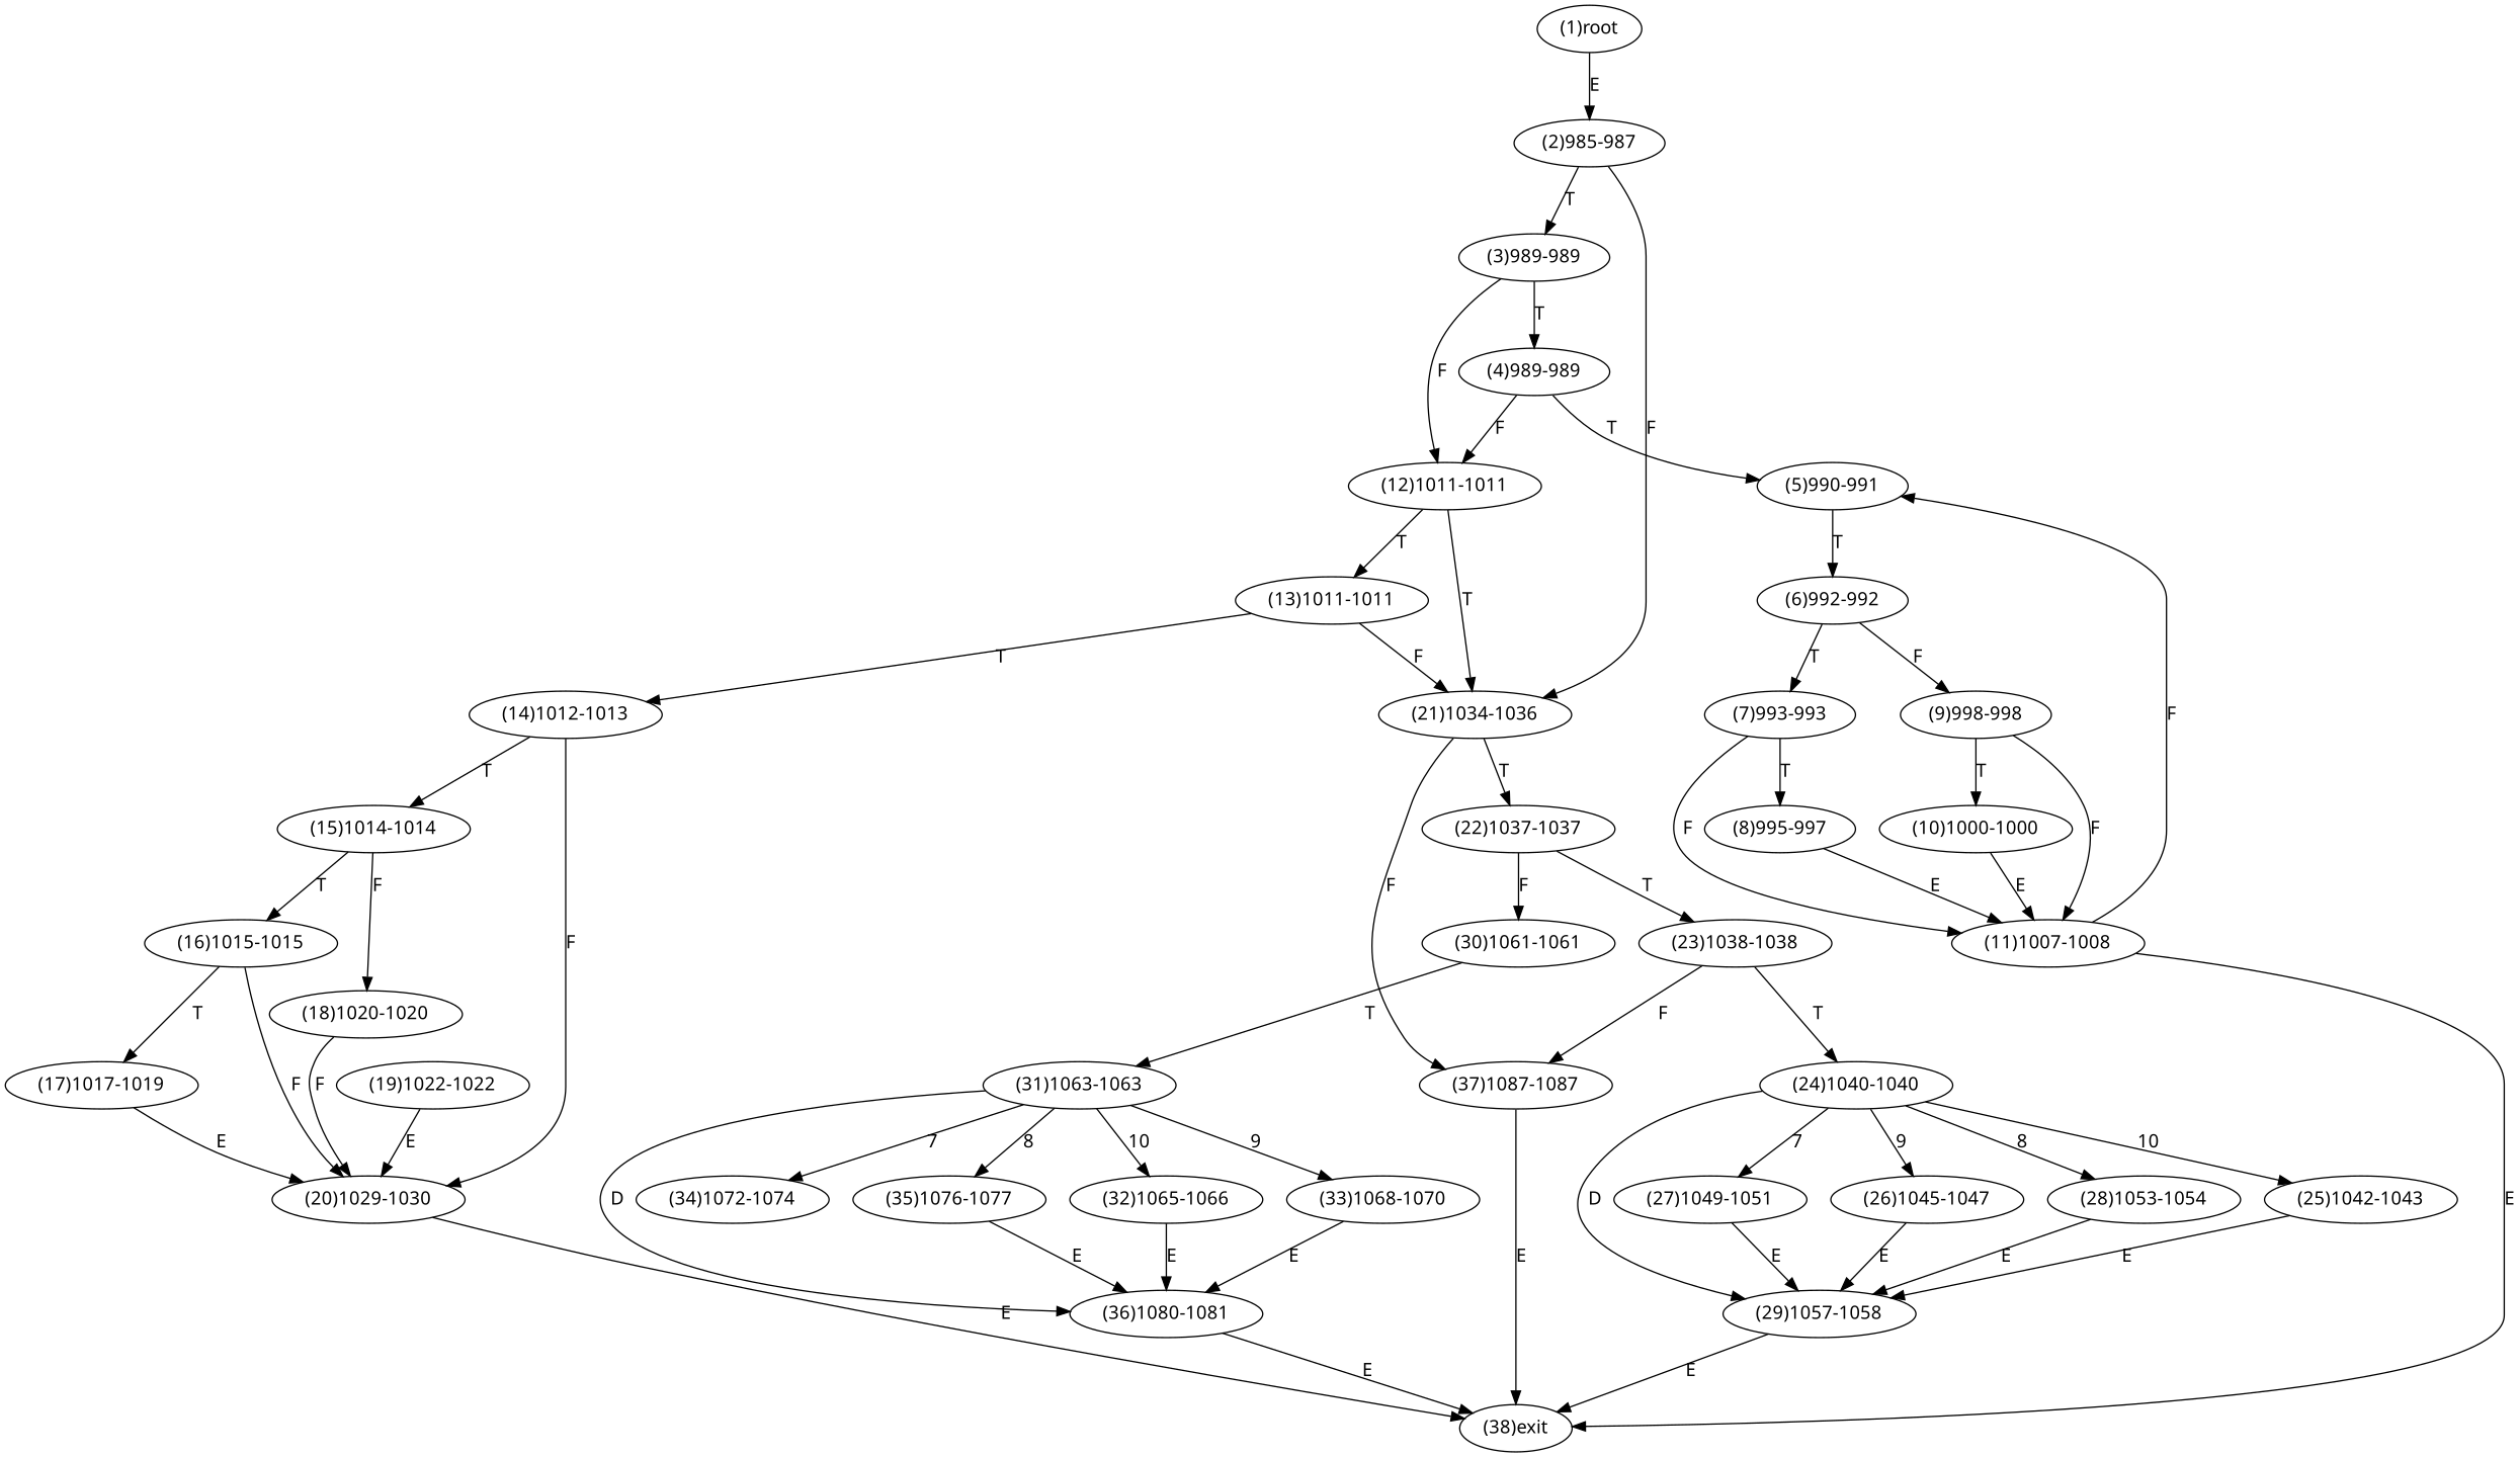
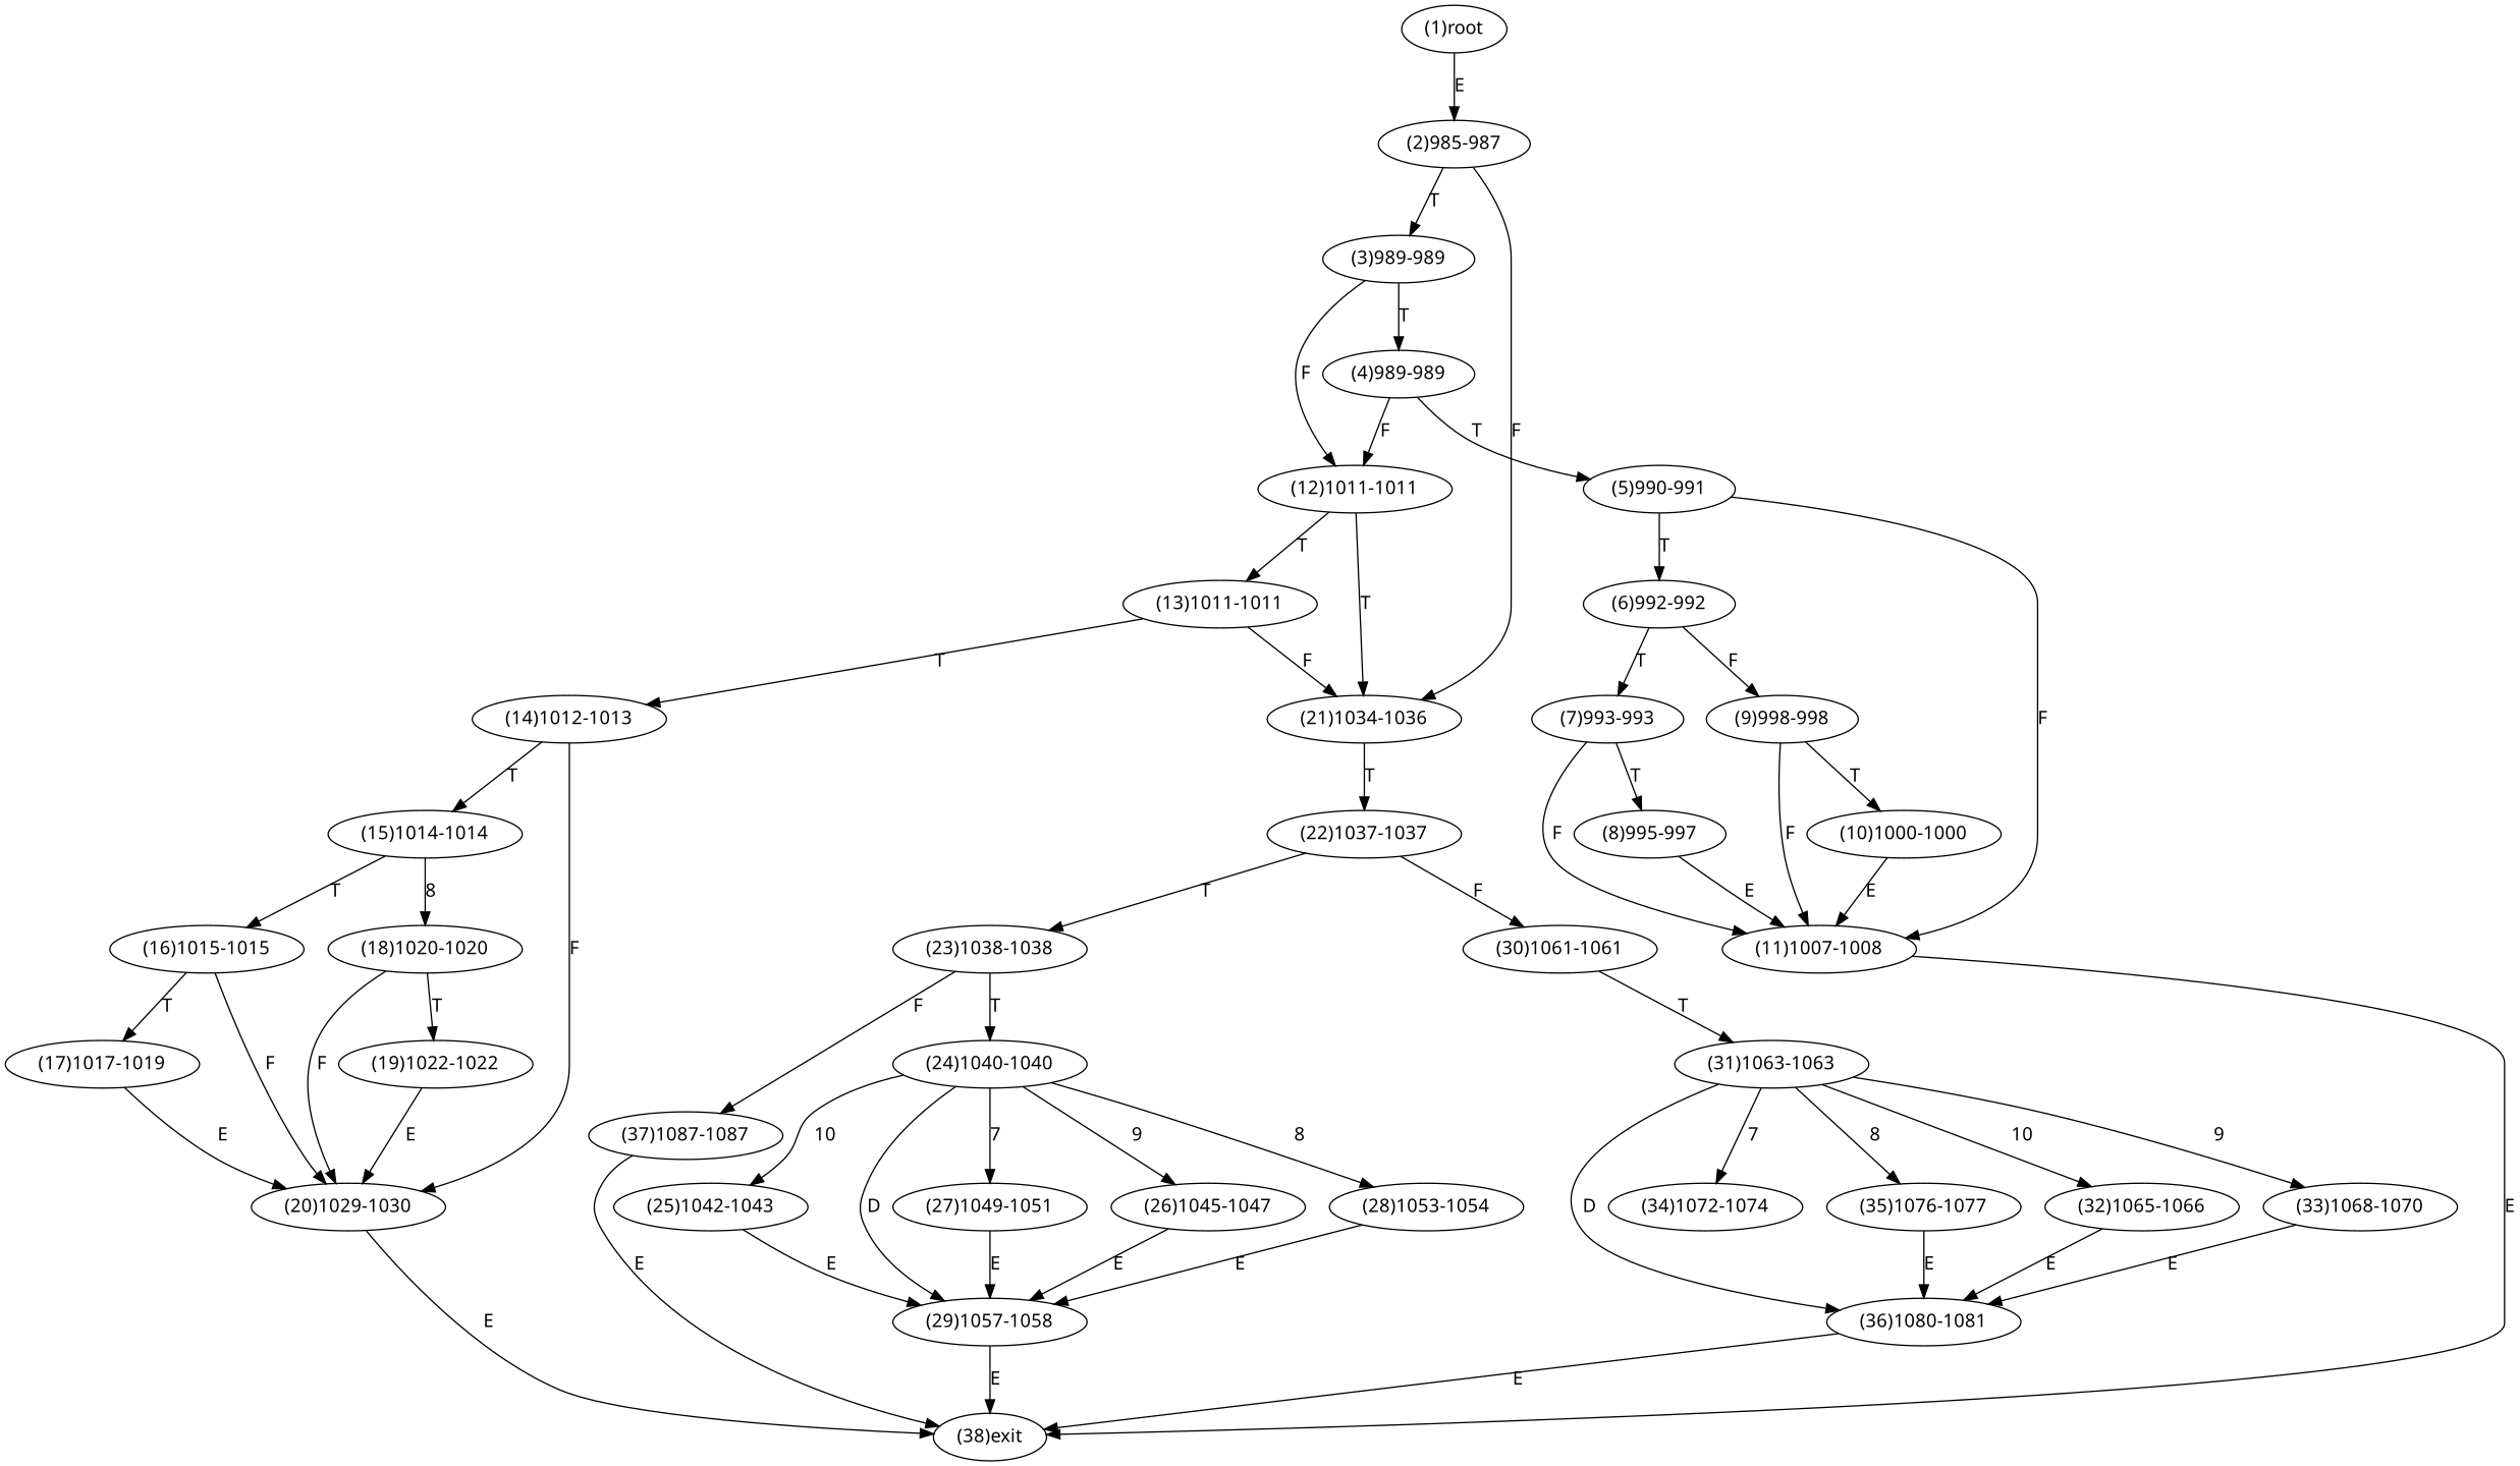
  digraph {
    fontname="Noto Sans"
    node [fontname="Noto Sans"]
    edge [fontname="Noto Sans"]
    n1 [label="(1)root"]
    n2 [label="(2)985-987"]
    n3 [label="(3)989-989"]
    n4 [label="(21)1034-1036"]
    n5 [label="(4)989-989"]
    n6 [label="(12)1011-1011"]
    n7 [label="(22)1037-1037"]
    n8 [label="(37)1087-1087"]
    n9 [label="(5)990-991"]
    n10 [label="(13)1011-1011"]
    n11 [label="(6)992-992"]
    n12 [label="(11)1007-1008"]
    n13 [label="(7)993-993"]
    n14 [label="(9)998-998"]
    n15 [label="(38)exit"]
    n16 [label="(8)995-997"]
    n17 [label="(10)1000-1000"]
    n18 [label="(14)1012-1013"]
    n19 [label="(15)1014-1014"]
    n20 [label="(20)1029-1030"]
    n21 [label="(16)1015-1015"]
    n22 [label="(18)1020-1020"]
    n23 [label="(17)1017-1019"]
    n24 [label="(19)1022-1022"]
    n25 [label="(23)1038-1038"]
    n26 [label="(30)1061-1061"]
    n27 [label="(24)1040-1040"]
    n28 [label="(25)1042-1043"]
    n29 [label="(29)1057-1058"]
    n30 [label="(27)1049-1051"]
    n31 [label="(26)1045-1047"]
    n32 [label="(28)1053-1054"]
    n33 [label="(31)1063-1063"]
    n34 [label="(34)1072-1074"]
    n35 [label="(35)1076-1077"]
    n36 [label="(32)1065-1066"]
    n37 [label="(33)1068-1070"]
    n38 [label="(36)1080-1081"]
    n1 -> n2 [label=E]
    n2 -> n3 [label=T]
    n2 -> n4 [label=F]
    n3 -> n5 [label=T]
    n3 -> n6 [label=F]
    n4 -> n7 [label=T]
-   n4 -> n8 [label=F]
    n5 -> n6 [label=F]
    n5 -> n9 [label=T]
    n6 -> n4 [label=T]
    n6 -> n10 [label=T]
    n7 -> n25 [label=T]
    n7 -> n26 [label=F]
    n8 -> n15 [label=E]
    n9 -> n11 [label=T]
-   n12 -> n9 [label=F]
+   n9 -> n12 [label=F]
    n10 -> n4 [label=F]
    n10 -> n18 [label=T]
    n11 -> n13 [label=T]
    n11 -> n14 [label=F]
    n12 -> n15 [label=E]
    n13 -> n12 [label=F]
    n13 -> n16 [label=T]
    n14 -> n12 [label=F]
    n14 -> n17 [label=T]
    n16 -> n12 [label=E]
    n17 -> n12 [label=E]
    n18 -> n19 [label=T]
    n18 -> n20 [label=F]
    n19 -> n21 [label=T]
-   n19 -> n22 [label=F]
+   n19 -> n22 [label=8]
    n20 -> n15 [label=E]
    n21 -> n20 [label=F]
    n21 -> n23 [label=T]
    n22 -> n20 [label=F]
+   n22 -> n24 [label=T]
    n23 -> n20 [label=E]
    n24 -> n20 [label=E]
    n25 -> n8 [label=F]
    n25 -> n27 [label=T]
    n26 -> n33 [label=T]
    n27 -> n28 [label=10]
    n27 -> n29 [label=D]
    n27 -> n30 [label=7]
    n27 -> n31 [label=9]
    n27 -> n32 [label=8]
    n28 -> n29 [label=E]
    n29 -> n15 [label=E]
    n30 -> n29 [label=E]
    n31 -> n29 [label=E]
    n32 -> n29 [label=E]
    n33 -> n34 [label=7]
    n33 -> n35 [label=8]
    n33 -> n36 [label=10]
    n33 -> n37 [label=9]
    n33 -> n38 [label=D]
    n35 -> n38 [label=E]
    n36 -> n38 [label=E]
    n37 -> n38 [label=E]
    n38 -> n15 [label=E]
  }
